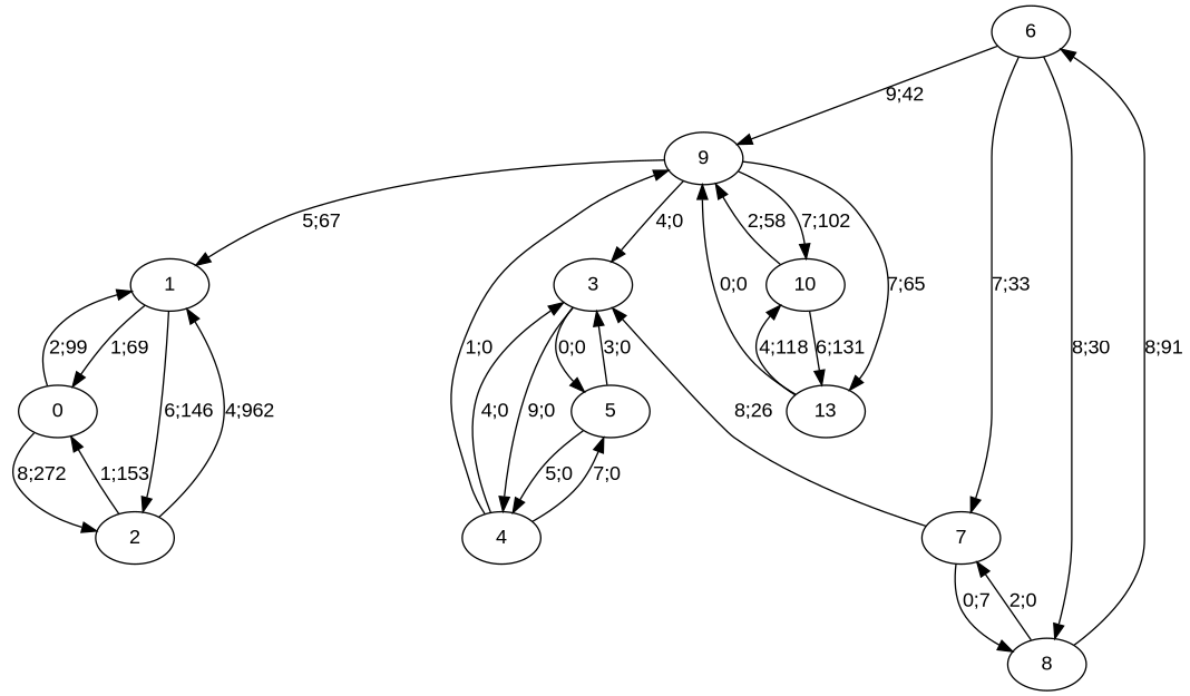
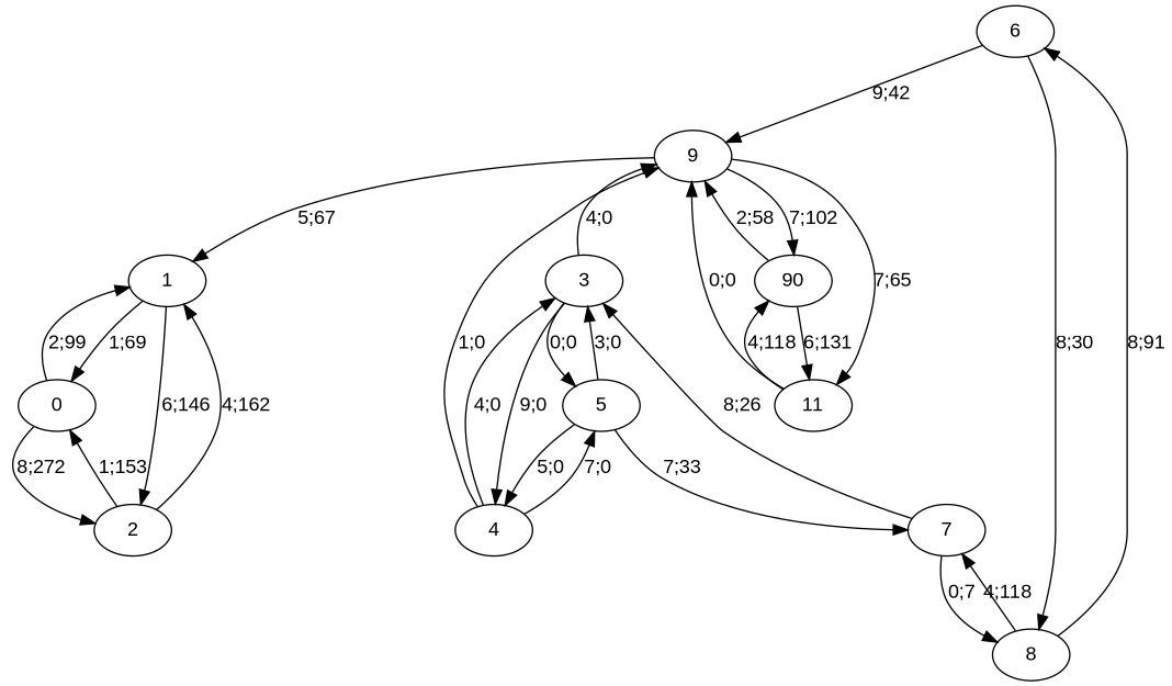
  digraph {
    fontname="Liberation Sans"
    node [fontname="Liberation Sans"]
    edge [color=black fontname="Liberation Sans"]
    6
    9
    7
    8
-   10
-   11 [label=13]
+   10 [label=90]
+   11
    1
    3
    4
    5
    0
    2
    6 -> 9 [label="9;42"]
-   6 -> 7 [label="7;33"]
+   5 -> 7 [label="7;33"]
    6 -> 8 [label="8;30"]
    9 -> 10 [label="7;102"]
    9 -> 11 [label="7;65"]
    9 -> 1 [label="5;67"]
    7 -> 8 [label="0;7"]
    7 -> 3 [label="8;26"]
    8 -> 6 [label="8;91"]
-   8 -> 7 [label="2;0"]
+   8 -> 7 [label="4;118"]
    10 -> 9 [label="2;58"]
    10 -> 11 [label="6;131"]
    11 -> 9 [label="0;0"]
    11 -> 10 [label="4;118"]
    1 -> 0 [label="1;69"]
    1 -> 2 [label="6;146"]
-   9 -> 3 [label="4;0"]
+   3 -> 9 [label="4;0"]
    3 -> 4 [label="9;0"]
    3 -> 5 [label="0;0"]
    4 -> 9 [label="1;0"]
    4 -> 3 [label="4;0"]
    4 -> 5 [label="7;0"]
    5 -> 3 [label="3;0"]
    5 -> 4 [label="5;0"]
    0 -> 1 [label="2;99"]
    0 -> 2 [label="8;272"]
-   2 -> 1 [label="4;962"]
+   2 -> 1 [label="4;162"]
    2 -> 0 [label="1;153"]
  }
